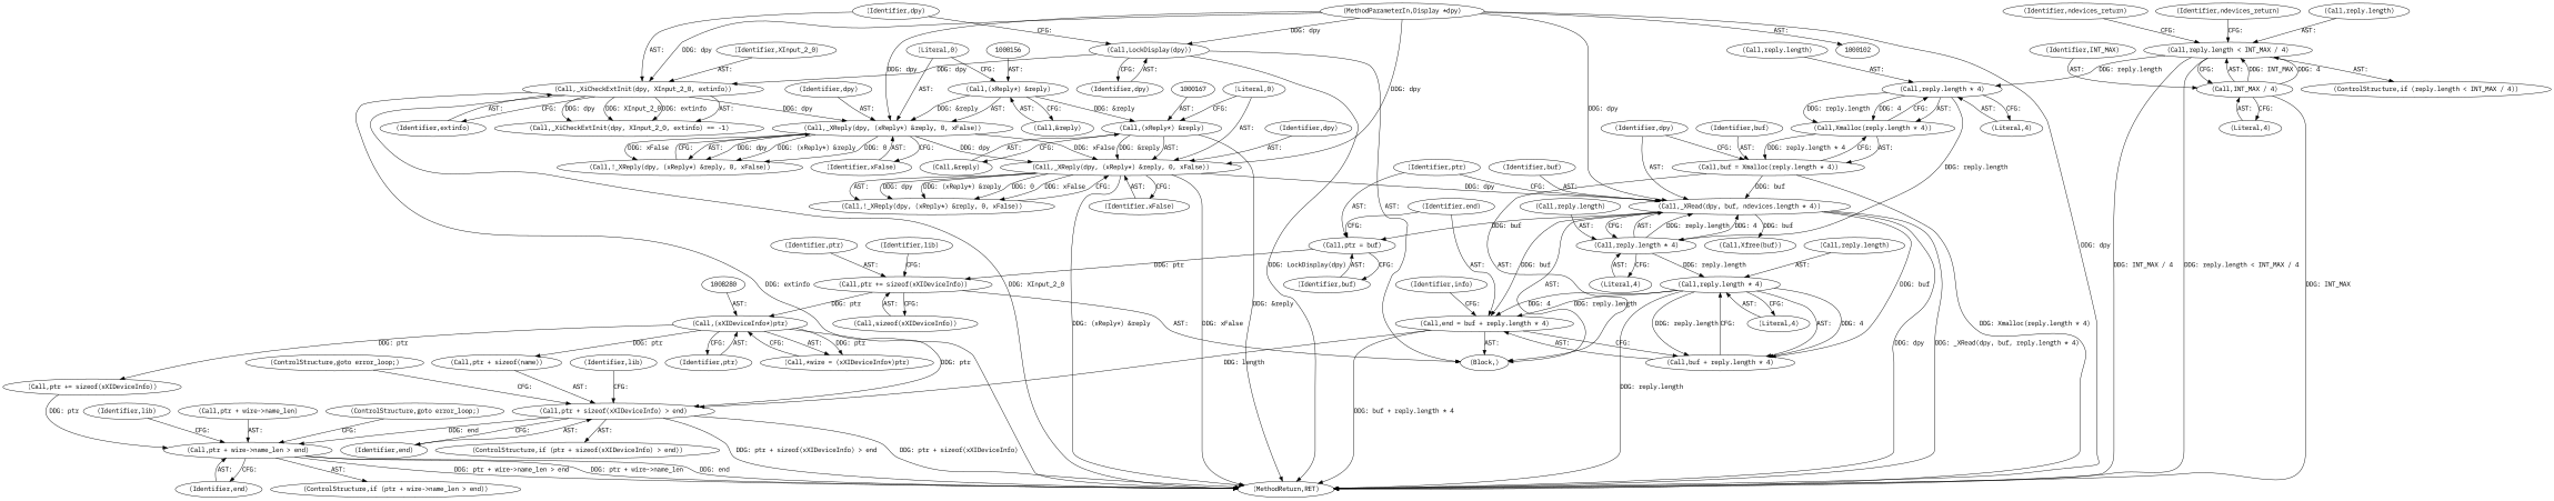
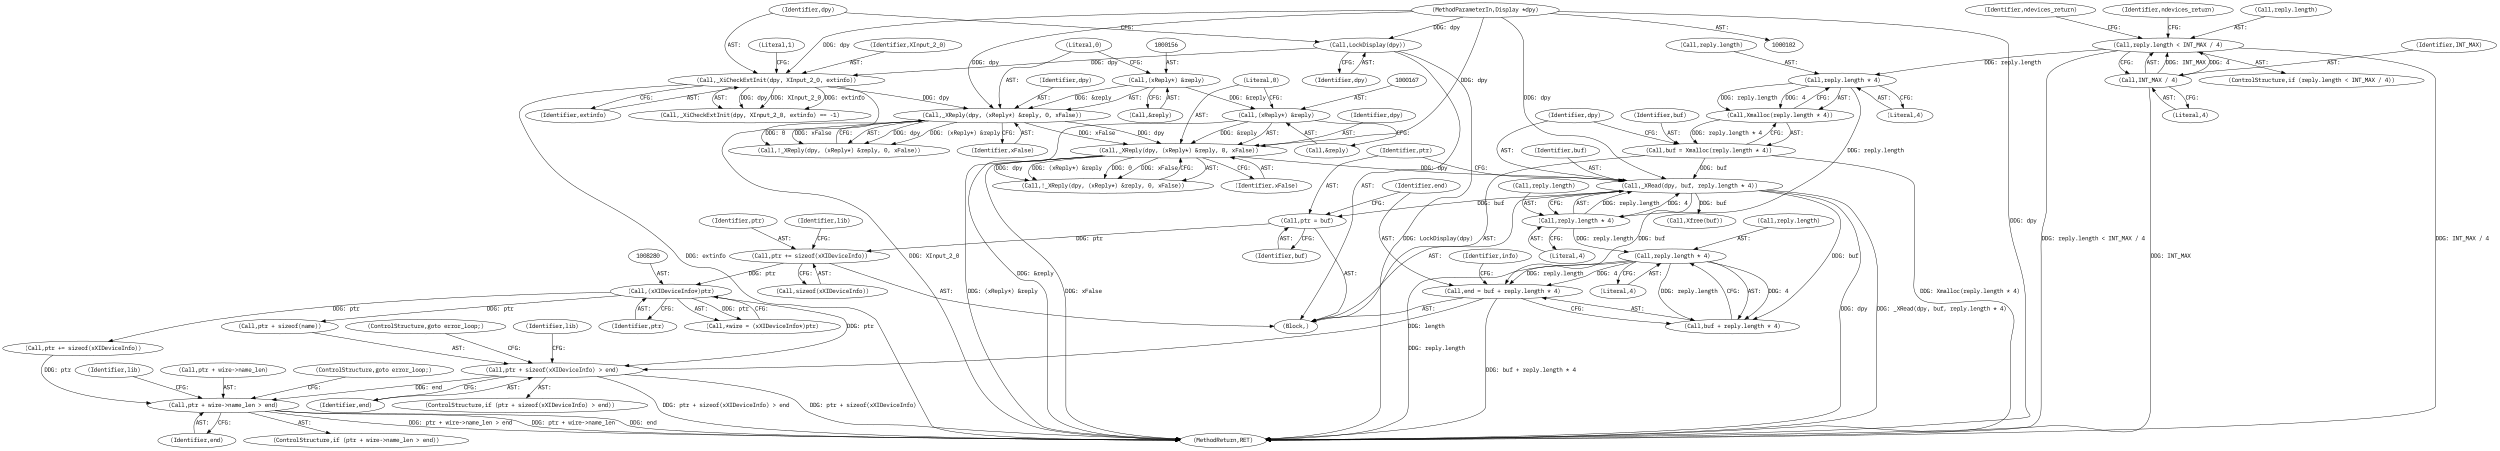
  digraph {
    fontname="IBM Plex Mono"
    node [fontname="IBM Plex Mono"]
    edge [fontname="IBM Plex Mono"]
    n1 [label="(Call,ptr + sizeof(xXIDeviceInfo) > end)"]
    n2 [label="(Call,ptr + wire->name_len > end)"]
    n3 [label="(Identifier,end)"]
    n4 [label="(MethodReturn,RET)"]
    n5 [label="(ControlStructure,if (ptr + sizeof(xXIDeviceInfo) > end))"]
    n6 [label="(Identifier,end)"]
    n7 [label="(ControlStructure,if (ptr + wire->name_len > end))"]
    n8 [label="(Call,(xXIDeviceInfo*)ptr)"]
    n9 [label="(Call,*wire = (xXIDeviceInfo*)ptr)"]
    n10 [label="(Call,ptr += sizeof(xXIDeviceInfo))"]
    n11 [label="(Identifier,ptr)"]
    n12 [label="(Call,ptr + sizeof(name))"]
    n13 [label="(Call,ptr += sizeof(xXIDeviceInfo))"]
    n14 [label="(Call,sizeof(xXIDeviceInfo))"]
    n15 [label="(Block,)"]
    n16 [label="(Call,ptr = buf)"]
    n17 [label="(Identifier,buf)"]
-   n18 [label="(Call,_XRead(dpy, buf, ndevices.length * 4))"]
+   n18 [label="(Call,_XRead(dpy, buf, reply.length * 4))"]
    n19 [label="(Call,reply.length * 4)"]
    n20 [label="(Call,end = buf + reply.length * 4)"]
    n21 [label="(Call,Xfree(buf))"]
    n22 [label="(Call,buf + reply.length * 4)"]
    n23 [label="(Call,reply.length * 4)"]
    n24 [label="(Literal,4)"]
    n25 [label="(Call,_XReply(dpy, (xReply*) &reply, 0, xFalse))"]
    n26 [label="(Identifier,xFalse)"]
    n27 [label="(Call,!_XReply(dpy, (xReply*) &reply, 0, xFalse))"]
    n28 [label="(Call,_XReply(dpy, (xReply*) &reply, 0, xFalse))"]
    n29 [label="(Call,!_XReply(dpy, (xReply*) &reply, 0, xFalse))"]
    n30 [label="(Identifier,xFalse)"]
    n31 [label="(Call,_XiCheckExtInit(dpy, XInput_2_0, extinfo))"]
    n32 [label="(Identifier,extinfo)"]
    n33 [label="(Call,_XiCheckExtInit(dpy, XInput_2_0, extinfo) == -1)"]
    n34 [label="(Call,LockDisplay(dpy))"]
    n35 [label="(Identifier,dpy)"]
    n36 [label="(MethodParameterIn,Display *dpy)"]
    1000102
    n38 [label="(Call,(xReply*) &reply)"]
    n39 [label="(Call,(xReply*) &reply)"]
    n40 [label="(Call,&reply)"]
    n41 [label="(Call,&reply)"]
    n42 [label="(Call,buf = Xmalloc(reply.length * 4))"]
    n43 [label="(Call,Xmalloc(reply.length * 4))"]
    n44 [label="(Call,reply.length * 4)"]
    n45 [label="(Literal,4)"]
    n46 [label="(Call,reply.length < INT_MAX / 4)"]
    n47 [label="(Call,INT_MAX / 4)"]
    n48 [label="(ControlStructure,if (reply.length < INT_MAX / 4))"]
    n49 [label="(Literal,4)"]
    n50 [label="(Literal,4)"]
    n51 [label="(Identifier,ptr)"]
    n52 [label="(Identifier,XInput_2_0)"]
    n53 [label="(Call,reply.length)"]
    n54 [label="(ControlStructure,goto error_loop;)"]
    n55 [label="(Identifier,dpy)"]
    n56 [label="(Identifier,ndevices_return)"]
    n57 [label="(Identifier,ndevices_return)"]
    n58 [label="(Literal,0)"]
    n59 [label="(Identifier,lib)"]
+   n60 [label="(Literal,1)"]
    n61 [label="(Identifier,ptr)"]
    n62 [label="(Call,reply.length)"]
    n63 [label="(Identifier,lib)"]
    n64 [label="(Identifier,buf)"]
    n65 [label="(Literal,0)"]
    n66 [label="(Identifier,lib)"]
    n67 [label="(Identifier,dpy)"]
    n68 [label="(Call,reply.length)"]
    n69 [label="(Call,ptr + wire->name_len)"]
    n70 [label="(Identifier,end)"]
    n71 [label="(Identifier,info)"]
    n72 [label="(Identifier,dpy)"]
    n73 [label="(ControlStructure,goto error_loop;)"]
    n74 [label="(Call,reply.length)"]
    n75 [label="(Identifier,INT_MAX)"]
    n76 [label="(Identifier,buf)"]
    n77 [label="(Identifier,dpy)"]
    n78 [label=1008280]
    1000156
    1000167
    n1 -> n2 [label="DDG: end"]
    n1 -> n3 [label="CFG: "]
    n1 -> n4 [label="DDG: ptr + sizeof(xXIDeviceInfo)"]
    n1 -> n4 [label="DDG: ptr + sizeof(xXIDeviceInfo) > end"]
    n1 -> n5 [label="AST: "]
    n2 -> n4 [label="DDG: ptr + wire->name_len > end"]
    n2 -> n4 [label="DDG: ptr + wire->name_len"]
    n2 -> n4 [label="DDG: end"]
    n2 -> n6 [label="CFG: "]
    n2 -> n7 [label="AST: "]
    n3 -> n1 [label="AST: "]
    n6 -> n2 [label="AST: "]
    n8 -> n1 [label="DDG: ptr"]
    n8 -> n9 [label="AST: "]
    n8 -> n9 [label="DDG: ptr"]
    n8 -> n10 [label="DDG: ptr"]
    n8 -> n11 [label="CFG: "]
    n8 -> n12 [label="DDG: ptr"]
    n9 -> n8 [label="CFG: "]
    n10 -> n2 [label="DDG: ptr"]
    n11 -> n8 [label="AST: "]
    n12 -> n1 [label="AST: "]
    n13 -> n8 [label="DDG: ptr"]
    n13 -> n14 [label="CFG: "]
    n13 -> n15 [label="AST: "]
    n14 -> n13 [label="AST: "]
    n16 -> n13 [label="DDG: ptr"]
+   n16 -> n15 [label="AST: "]
    n16 -> n17 [label="CFG: "]
    n17 -> n16 [label="AST: "]
    n18 -> n4 [label="DDG: dpy"]
    n18 -> n4 [label="DDG: _XRead(dpy, buf, reply.length * 4)"]
    n18 -> n15 [label="AST: "]
    n18 -> n16 [label="DDG: buf"]
    n18 -> n19 [label="CFG: "]
    n18 -> n20 [label="DDG: buf"]
    n18 -> n21 [label="DDG: buf"]
    n18 -> n22 [label="DDG: buf"]
    n19 -> n18 [label="AST: "]
    n19 -> n18 [label="DDG: reply.length"]
    n19 -> n18 [label="DDG: 4"]
    n19 -> n23 [label="DDG: reply.length"]
    n19 -> n24 [label="CFG: "]
    n20 -> n1 [label="DDG: length"]
    n20 -> n4 [label="DDG: buf + reply.length * 4"]
    n20 -> n15 [label="AST: "]
    n20 -> n22 [label="CFG: "]
    n22 -> n20 [label="AST: "]
    n22 -> n23 [label="CFG: "]
    n23 -> n4 [label="DDG: reply.length"]
    n23 -> n20 [label="DDG: reply.length"]
    n23 -> n20 [label="DDG: 4"]
    n23 -> n22 [label="AST: "]
    n23 -> n22 [label="DDG: reply.length"]
    n23 -> n22 [label="DDG: 4"]
    n23 -> n50 [label="CFG: "]
    n24 -> n19 [label="AST: "]
    n25 -> n4 [label="DDG: (xReply*) &reply"]
    n25 -> n4 [label="DDG: xFalse"]
    n25 -> n18 [label="DDG: dpy"]
    n25 -> n26 [label="CFG: "]
    n25 -> n27 [label="AST: "]
    n25 -> n27 [label="DDG: dpy"]
    n25 -> n27 [label="DDG: (xReply*) &reply"]
    n25 -> n27 [label="DDG: 0"]
    n25 -> n27 [label="DDG: xFalse"]
    n26 -> n25 [label="AST: "]
    n27 -> n25 [label="CFG: "]
    n28 -> n25 [label="DDG: dpy"]
    n28 -> n25 [label="DDG: xFalse"]
    n28 -> n29 [label="AST: "]
    n28 -> n29 [label="DDG: dpy"]
    n28 -> n29 [label="DDG: (xReply*) &reply"]
    n28 -> n29 [label="DDG: 0"]
    n28 -> n29 [label="DDG: xFalse"]
    n28 -> n30 [label="CFG: "]
    n29 -> n28 [label="CFG: "]
    n30 -> n28 [label="AST: "]
    n31 -> n4 [label="DDG: extinfo"]
    n31 -> n4 [label="DDG: XInput_2_0"]
    n31 -> n28 [label="DDG: dpy"]
    n31 -> n32 [label="CFG: "]
    n31 -> n33 [label="AST: "]
    n31 -> n33 [label="DDG: dpy"]
    n31 -> n33 [label="DDG: XInput_2_0"]
    n31 -> n33 [label="DDG: extinfo"]
    n32 -> n31 [label="AST: "]
    n34 -> n4 [label="DDG: LockDisplay(dpy)"]
    n34 -> n15 [label="AST: "]
    n34 -> n31 [label="DDG: dpy"]
    n34 -> n35 [label="CFG: "]
    n35 -> n34 [label="AST: "]
    n36 -> n4 [label="DDG: dpy"]
    n36 -> n18 [label="DDG: dpy"]
    n36 -> n25 [label="DDG: dpy"]
    n36 -> n28 [label="DDG: dpy"]
    n36 -> n31 [label="DDG: dpy"]
    n36 -> n34 [label="DDG: dpy"]
    n36 -> 1000102 [label="AST: "]
    n38 -> n28 [label="AST: "]
    n38 -> n28 [label="DDG: &reply"]
    n38 -> n39 [label="DDG: &reply"]
    n38 -> n40 [label="CFG: "]
    n39 -> n4 [label="DDG: &reply"]
    n39 -> n25 [label="AST: "]
    n39 -> n25 [label="DDG: &reply"]
    n39 -> n41 [label="CFG: "]
    n40 -> n38 [label="AST: "]
    n41 -> n39 [label="AST: "]
    n42 -> n4 [label="DDG: Xmalloc(reply.length * 4)"]
    n42 -> n15 [label="AST: "]
    n42 -> n18 [label="DDG: buf"]
    n42 -> n43 [label="CFG: "]
    n43 -> n42 [label="AST: "]
    n43 -> n42 [label="DDG: reply.length * 4"]
    n43 -> n44 [label="CFG: "]
    n44 -> n19 [label="DDG: reply.length"]
    n44 -> n43 [label="AST: "]
    n44 -> n43 [label="DDG: reply.length"]
    n44 -> n43 [label="DDG: 4"]
    n44 -> n45 [label="CFG: "]
    n45 -> n44 [label="AST: "]
    n46 -> n4 [label="DDG: INT_MAX / 4"]
    n46 -> n4 [label="DDG: reply.length < INT_MAX / 4"]
    n46 -> n44 [label="DDG: reply.length"]
    n46 -> n47 [label="CFG: "]
    n46 -> n48 [label="AST: "]
    n47 -> n4 [label="DDG: INT_MAX"]
    n47 -> n46 [label="AST: "]
    n47 -> n46 [label="DDG: INT_MAX"]
    n47 -> n46 [label="DDG: 4"]
    n47 -> n49 [label="CFG: "]
    n49 -> n47 [label="AST: "]
    n50 -> n23 [label="AST: "]
    n51 -> n13 [label="AST: "]
    n52 -> n31 [label="AST: "]
    n53 -> n19 [label="AST: "]
    n54 -> n1 [label="CFG: "]
    n55 -> n31 [label="AST: "]
    n55 -> n34 [label="CFG: "]
    n56 -> n46 [label="CFG: "]
    n57 -> n46 [label="CFG: "]
    n58 -> n28 [label="AST: "]
    n58 -> n38 [label="CFG: "]
    n59 -> n1 [label="CFG: "]
+   n60 -> n31 [label="CFG: "]
    n61 -> n16 [label="AST: "]
    n61 -> n18 [label="CFG: "]
    n62 -> n23 [label="AST: "]
    n63 -> n2 [label="CFG: "]
    n64 -> n42 [label="AST: "]
    n65 -> n25 [label="AST: "]
    n65 -> n39 [label="CFG: "]
    n66 -> n13 [label="CFG: "]
    n67 -> n18 [label="AST: "]
    n67 -> n42 [label="CFG: "]
    n68 -> n46 [label="AST: "]
    n69 -> n2 [label="AST: "]
    n70 -> n16 [label="CFG: "]
    n70 -> n20 [label="AST: "]
    n71 -> n20 [label="CFG: "]
    n72 -> n28 [label="AST: "]
    n73 -> n2 [label="CFG: "]
    n74 -> n44 [label="AST: "]
    n75 -> n47 [label="AST: "]
    n76 -> n18 [label="AST: "]
    n77 -> n25 [label="AST: "]
    n78 -> n8 [label="AST: "]
    1000156 -> n38 [label="AST: "]
    1000167 -> n39 [label="AST: "]
  }
